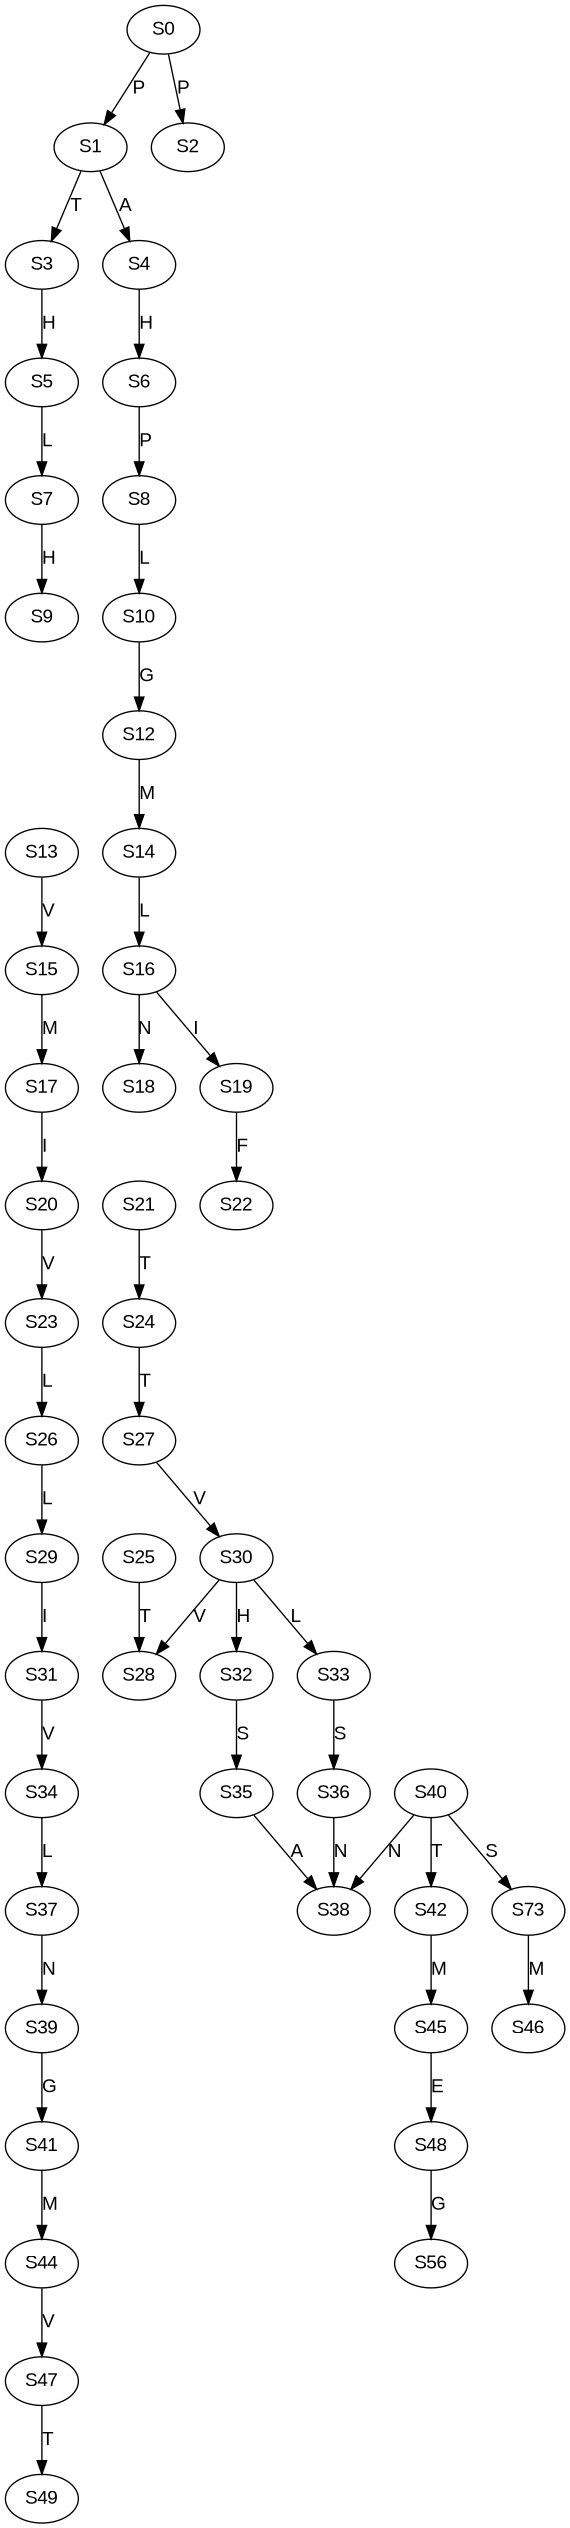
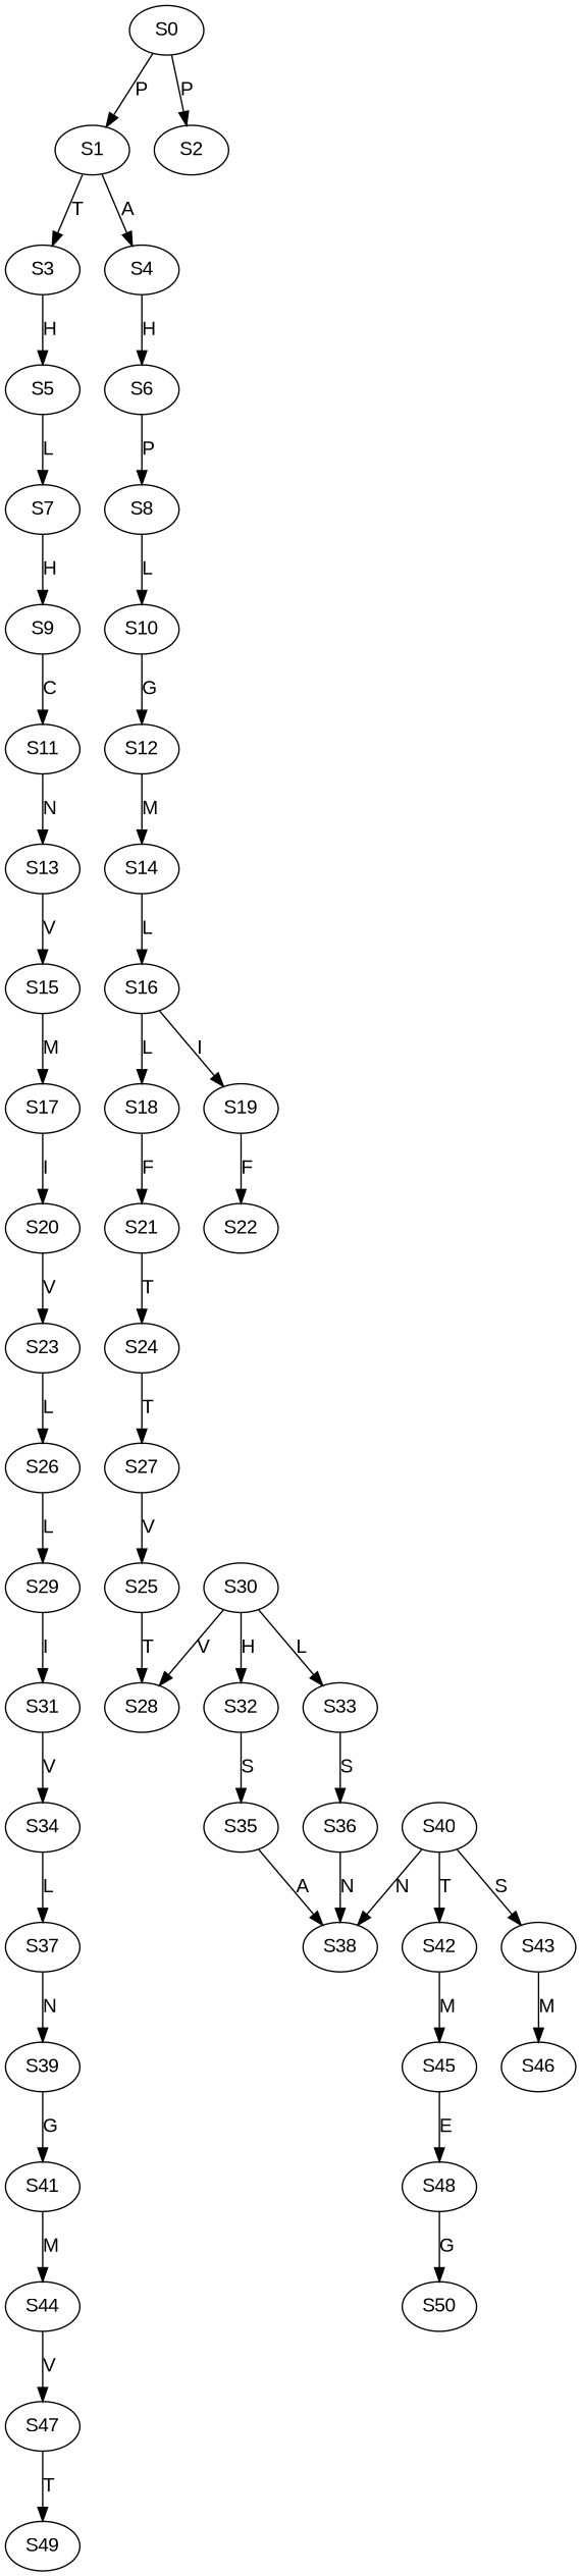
  strict digraph {
    fontname="Liberation Sans"
    node [fontname="Liberation Sans"]
    edge [fontname="Liberation Sans"]
    S0
    S1
    S2
    S3
    S4
    S5
    S6
    S7
    S8
    S9
    S10
+   S11
    S12
    S13
    S14
    S15
    S16
    S17
    S18
    S19
    S20
    S21
    S22
    S23
    S24
    S26
    S27
    S25
    S28
    S29
    S30
    S31
    S32
    S33
    S34
    S35
    S36
    S37
    S38
    S39
    S41
    S40
    S42
-   S43 [label=S73]
+   S43
    S44
    S45
    S46
    S47
    S48
    S49
-   S50 [label=S56]
+   S50
    S0 -> S1 [label=P]
    S0 -> S2 [label=P]
    S1 -> S3 [label=T]
    S1 -> S4 [label=A]
    S3 -> S5 [label=H]
    S4 -> S6 [label=H]
    S5 -> S7 [label=L]
    S6 -> S8 [label=P]
    S7 -> S9 [label=H]
    S8 -> S10 [label=L]
+   S9 -> S11 [label=C]
    S10 -> S12 [label=G]
+   S11 -> S13 [label=N]
    S12 -> S14 [label=M]
    S13 -> S15 [label=V]
    S14 -> S16 [label=L]
    S15 -> S17 [label=M]
-   S16 -> S18 [label=N]
+   S16 -> S18 [label=L]
    S16 -> S19 [label=I]
    S17 -> S20 [label=I]
+   S18 -> S21 [label=F]
    S19 -> S22 [label=F]
    S20 -> S23 [label=V]
    S21 -> S24 [label=T]
    S23 -> S26 [label=L]
    S24 -> S27 [label=T]
    S26 -> S29 [label=L]
-   S27 -> S30 [label=V]
+   S27 -> S25 [label=V]
    S25 -> S28 [label=T]
    S29 -> S31 [label=I]
    S30 -> S28 [label=V]
    S30 -> S32 [label=H]
    S30 -> S33 [label=L]
    S31 -> S34 [label=V]
    S32 -> S35 [label=S]
    S33 -> S36 [label=S]
    S34 -> S37 [label=L]
    S35 -> S38 [label=A]
    S36 -> S38 [label=N]
    S37 -> S39 [label=N]
    S39 -> S41 [label=G]
    S41 -> S44 [label=M]
    S40 -> S38 [label=N]
    S40 -> S42 [label=T]
    S40 -> S43 [label=S]
    S42 -> S45 [label=M]
    S43 -> S46 [label=M]
    S44 -> S47 [label=V]
    S45 -> S48 [label=E]
    S47 -> S49 [label=T]
    S48 -> S50 [label=G]
  }
